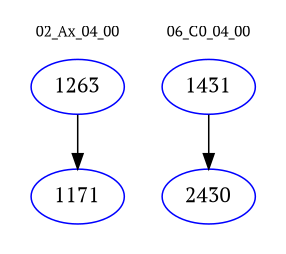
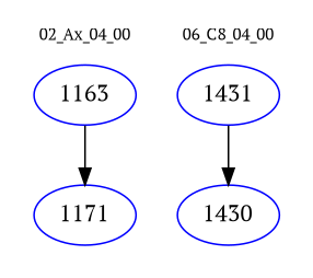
  digraph {
    fontname="PT Serif"
    node [color=blue fontname="PT Serif"]
    edge [color=black fontname="PT Serif"]
-   n1 [label=1263]
+   n1 [label=1163]
    n2 [label=1171]
    n3 [label=1431]
-   n4 [label=2430]
+   n4 [label=1430]
    subgraph cluster_1 {
      color=white
      fontsize=10
      label="02_Ax_04_00"
      n1
      n2
    }
    subgraph cluster_2 {
      color=white
      fontsize=10
-     label="06_C0_04_00"
+     label="06_C8_04_00"
      n3
      n4
    }
    n1 -> n2
    n3 -> n4
  }
